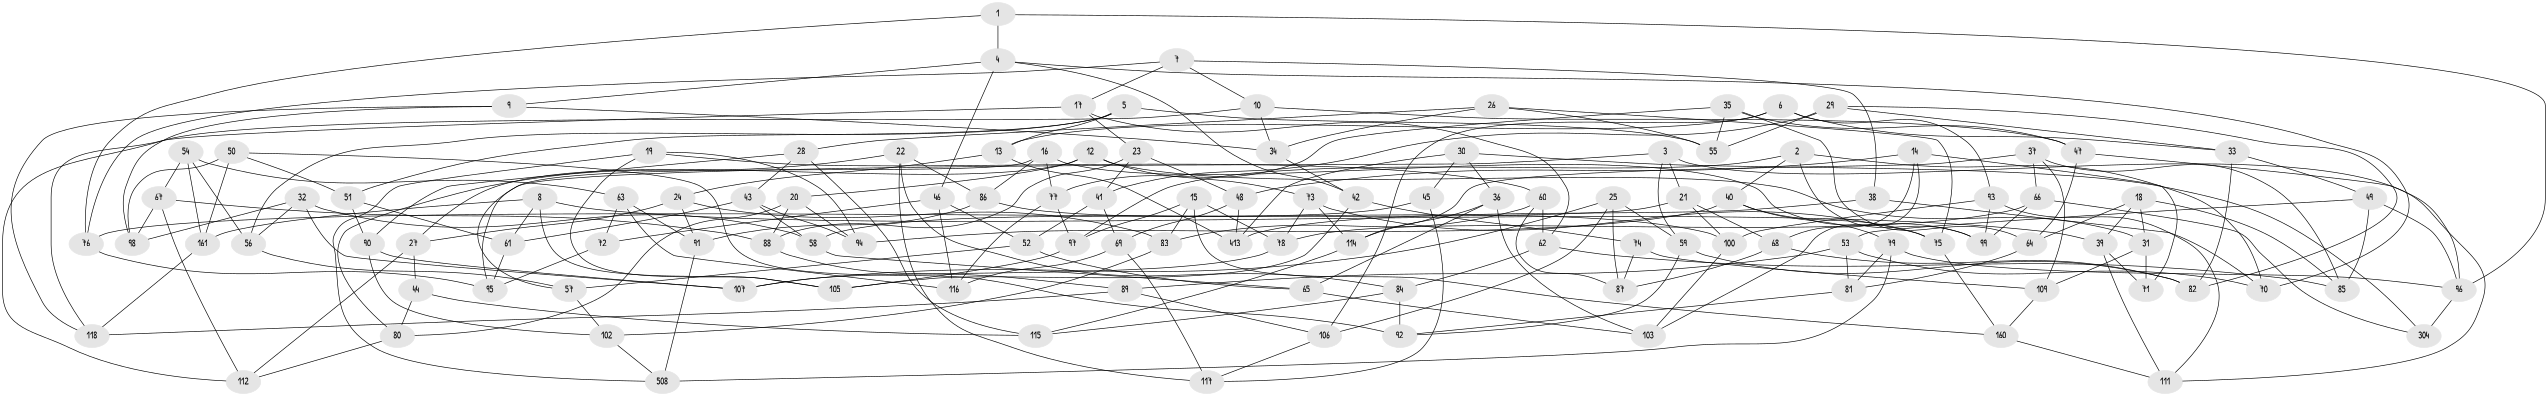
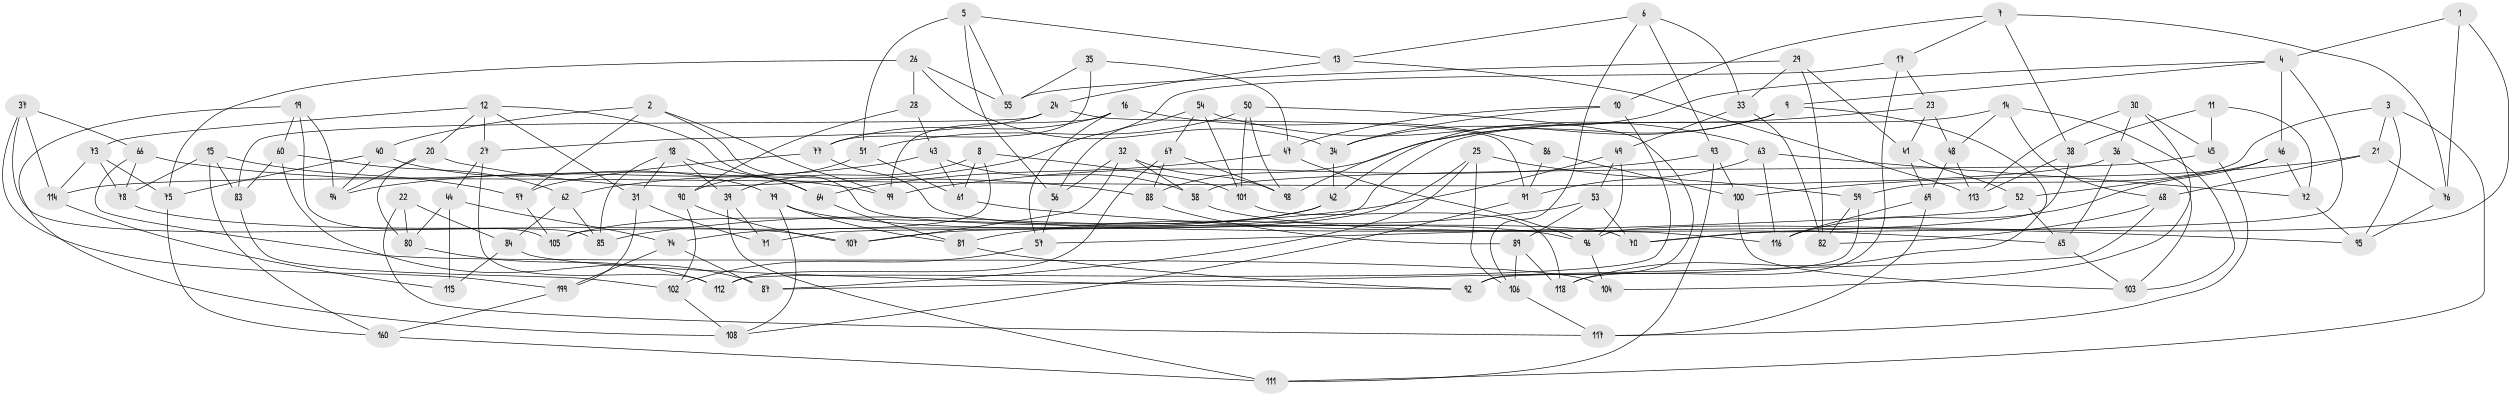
  graph {
    fontname="Patrick Hand"
    node [color=gray90 fontname="Patrick Hand" style=filled]
    edge [fontname="Patrick Hand"]
    1
    4
    76
    96
    46
    70
    9
    42
    72
    52
    116
    95
-   104 [label=304]
+   104
    2
    40
    97
    99
    94
    75
    79
    105
    3
    21
    59
    111
    68
    100
    82
    92
    34
    98
    118
    74
    5
    13
    51
    55
    56
    24
-   113 [label=413]
+   113
    61
    90
    57
    6
    33
    93
    106
    49
    117
    7
    10
    17
    38
    47
    112
    23
    62
    8
    39
-   101 [label=161]
+   101
    71
    64
+   11
    45
    58
    12
    20
    27
    31
    73
    80
    88
    44
-   109
+   109 [label=199]
    78
    114
    83
    91
    14
    48
    103
    69
    87
    15
    n85 [label=160]
    107
    102
    16
    77
    86
    41
    85
    84
    18
    81
    19
    60
-   108 [label=508]
+   108
    89
    22
    115
    25
    26
    28
    43
    29
    30
    36
    65
    32
    53
    35
    37
    66
    50
    54
    63
    67
    1 -- 4
    1 -- 76
    1 -- 96
    4 -- 46
    4 -- 70
    4 -- 9
    4 -- 42
    76 -- 95
    96 -- 104
    46 -- 72
    46 -- 52
    46 -- 116
    9 -- 34
    9 -- 98
    9 -- 118
    42 -- 105
    42 -- 74
    72 -- 95
    52 -- 57
    52 -- 65
    2 -- 70
    2 -- 40
    2 -- 97
    2 -- 99
    40 -- 94
    40 -- 75
    40 -- 79
    97 -- 105
    75 -- n85
    79 -- 96
    79 -- 81
    79 -- 108
    3 -- 95
    3 -- 21
    3 -- 59
    3 -- 111
    21 -- 76
    21 -- 68
    21 -- 100
    59 -- 82
    59 -- 92
    68 -- 82
    68 -- 87
    100 -- 103
    34 -- 42
    74 -- 109
    74 -- 87
    5 -- 13
    5 -- 51
    5 -- 55
    5 -- 56
    13 -- 24
    13 -- 113
    51 -- 61
    51 -- 90
    56 -- 57
    24 -- 27
    24 -- 83
    24 -- 91
    61 -- 95
    90 -- 107
    90 -- 102
    57 -- 102
    6 -- 13
    6 -- 33
    6 -- 93
    6 -- 106
    33 -- 82
    33 -- 49
    93 -- 99
    93 -- 111
    93 -- 100
    106 -- 117
    49 -- 96
    49 -- 85
    49 -- 53
    7 -- 76
    7 -- 10
    7 -- 17
    7 -- 38
    10 -- 34
    10 -- 47
    10 -- 112
    17 -- 118
    17 -- 23
    17 -- 62
    38 -- 70
    38 -- 113
    47 -- 96
    47 -- 64
    23 -- 88
    23 -- 48
    23 -- 41
    62 -- 85
    62 -- 84
    8 -- 105
    8 -- 61
    8 -- 39
    8 -- 101
    39 -- 111
    39 -- 71
    101 -- 118
    64 -- 81
+   11 -- 72
+   11 -- 38
+   11 -- 45
    45 -- 117
    45 -- 58
    58 -- 65
    12 -- 20
    12 -- 27
    12 -- 31
    12 -- 73
    20 -- 94
    20 -- 80
    20 -- 88
    27 -- 112
    27 -- 44
    31 -- 71
    31 -- 109
    73 -- 75
    73 -- 78
    73 -- 114
    80 -- 112
    88 -- 89
+   44 -- 74
    44 -- 80
    44 -- 115
    109 -- n85
    78 -- 107
    114 -- 115
    83 -- 102
    91 -- 108
    14 -- 68
    14 -- 71
    14 -- 48
    14 -- 103
    48 -- 113
    48 -- 69
    69 -- 116
    69 -- 117
    15 -- 97
    15 -- 78
    15 -- 83
    15 -- n85
    n85 -- 111
    102 -- 108
    16 -- 99
    16 -- 57
    16 -- 77
    16 -- 86
    77 -- 116
    77 -- 97
    86 -- 100
    86 -- 91
    41 -- 52
    41 -- 69
    84 -- 92
    84 -- 115
    18 -- 39
    18 -- 64
    18 -- 31
    18 -- 85
    81 -- 92
    19 -- 94
    19 -- 105
    19 -- 60
    19 -- 108
    60 -- 62
    60 -- 83
    60 -- 87
    89 -- 118
    89 -- 106
    22 -- 117
    22 -- 80
-   22 -- 86
    22 -- 84
    25 -- 59
    25 -- 106
    25 -- 87
    25 -- 107
    26 -- 75
    26 -- 34
    26 -- 55
    26 -- 28
    28 -- 90
-   28 -- 115
    28 -- 43
    43 -- 94
    43 -- 61
    43 -- 58
    29 -- 82
    29 -- 55
    29 -- 33
    29 -- 41
    30 -- 104
    30 -- 113
    30 -- 45
    30 -- 36
    36 -- 114
    36 -- 103
    36 -- 65
    65 -- 103
    32 -- 98
    32 -- 56
    32 -- 58
    32 -- 107
    53 -- 70
    53 -- 81
    53 -- 89
    35 -- 55
    35 -- 47
-   35 -- 64
+   12 -- 64
    35 -- 77
    37 -- 109
    37 -- 114
    37 -- 85
    37 -- 66
    66 -- 104
    66 -- 99
    66 -- 78
    50 -- 92
    50 -- 98
    50 -- 51
    50 -- 101
    54 -- 56
    54 -- 101
    54 -- 63
    54 -- 67
    63 -- 72
    63 -- 116
    63 -- 91
    67 -- 98
    67 -- 112
    67 -- 88
  }
